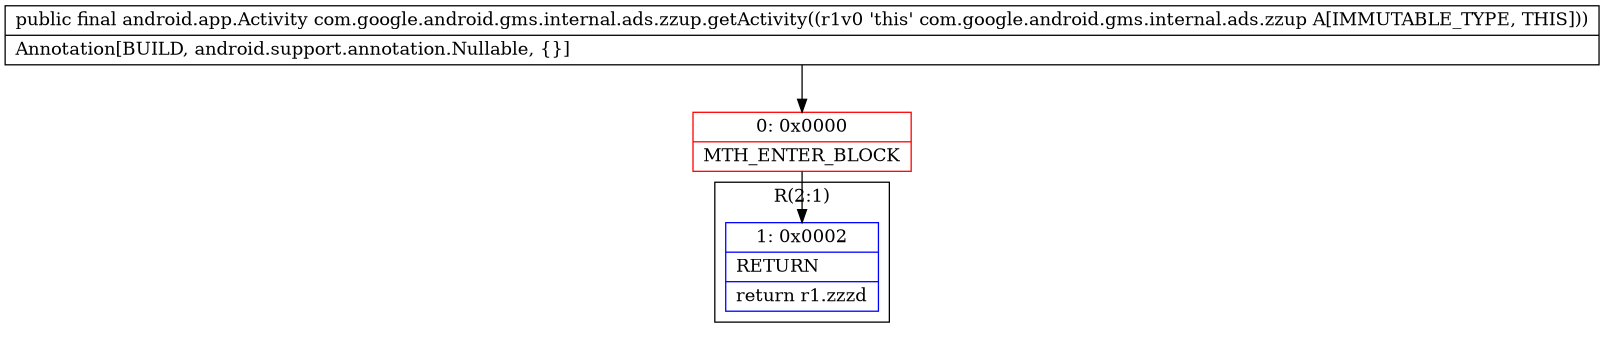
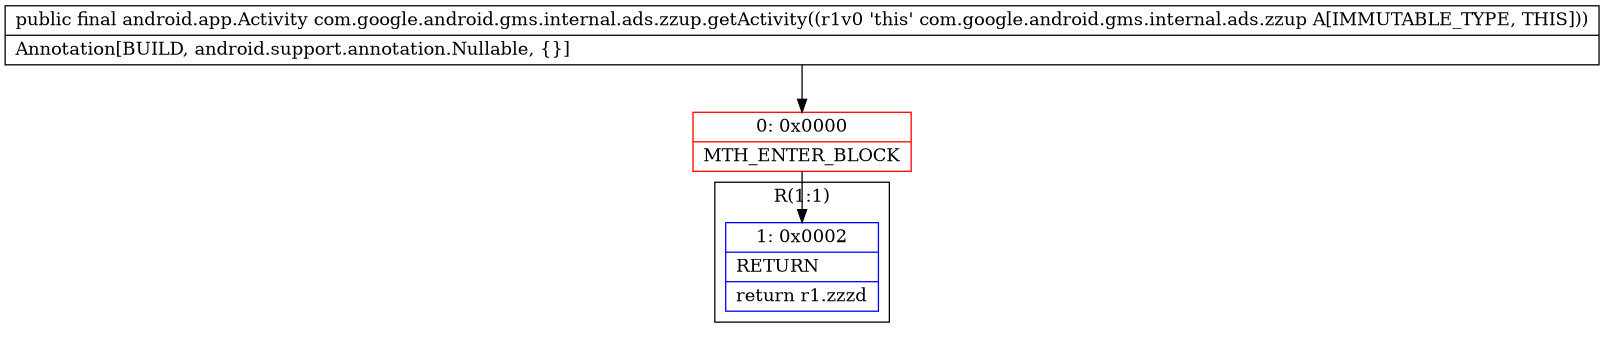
  digraph {
    node [shape=record]
    n1 [color=blue label="{1\:\ 0x0002|RETURN\l|return r1.zzzd\l}"]
    n2 [color=red label="{0\:\ 0x0000|MTH_ENTER_BLOCK\l}"]
    n3 [label="{public final android.app.Activity com.google.android.gms.internal.ads.zzup.getActivity((r1v0 'this' com.google.android.gms.internal.ads.zzup A[IMMUTABLE_TYPE, THIS]))  | Annotation[BUILD, android.support.annotation.Nullable, \{\}]\l}"]
    subgraph cluster_1 {
-     label="R(2:1)"
+     label="R(1:1)"
      n1
    }
    n2 -> n1
    n3 -> n2
  }
